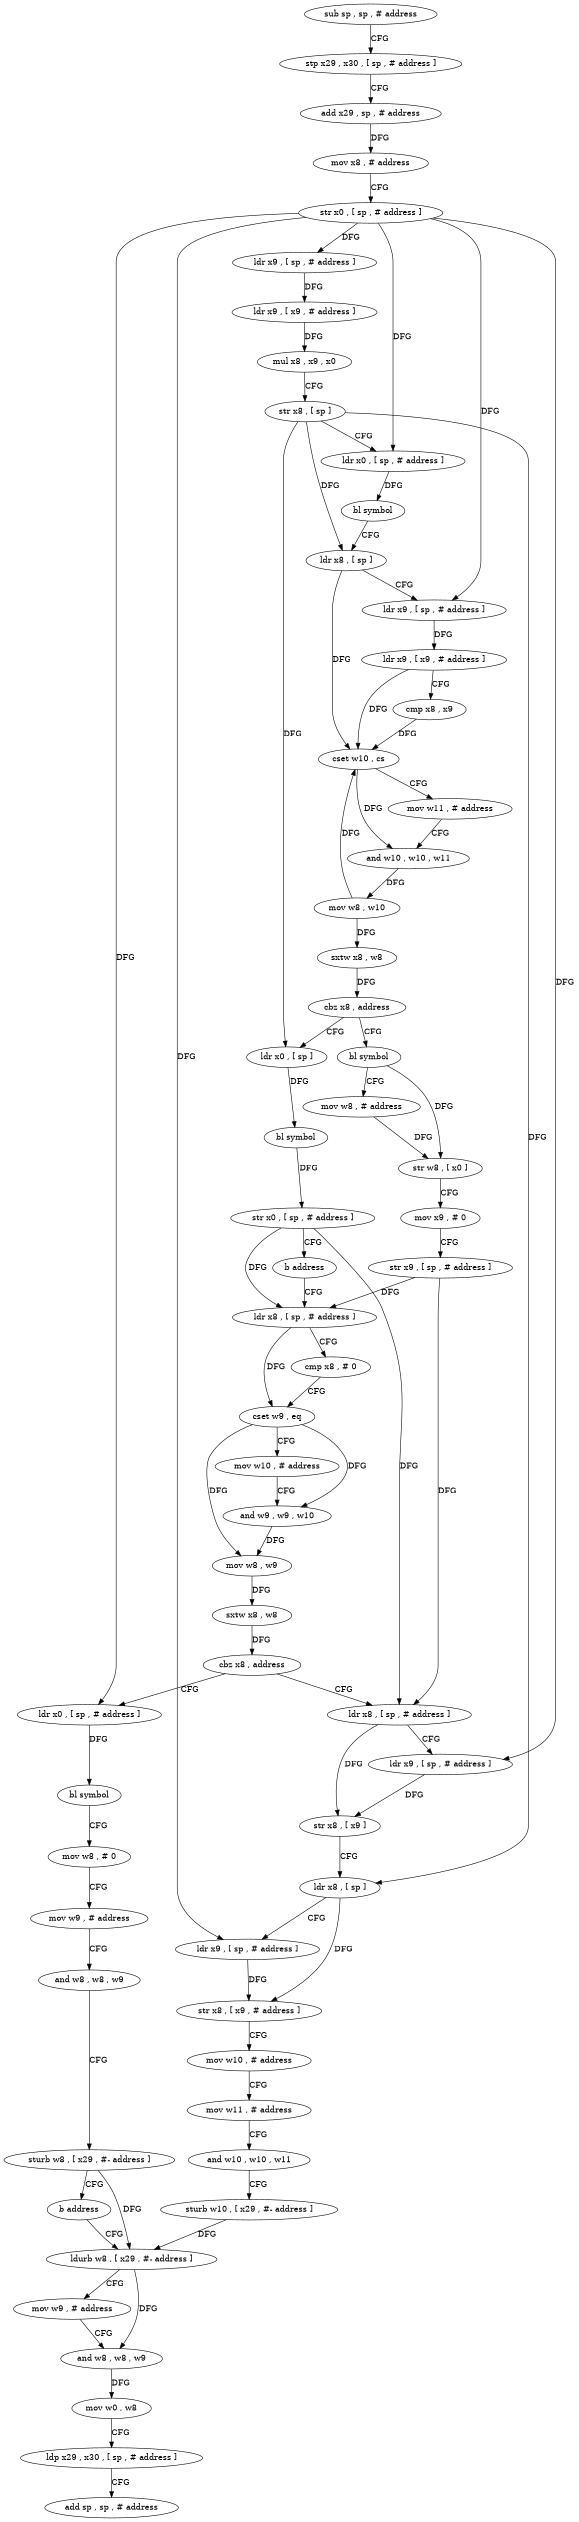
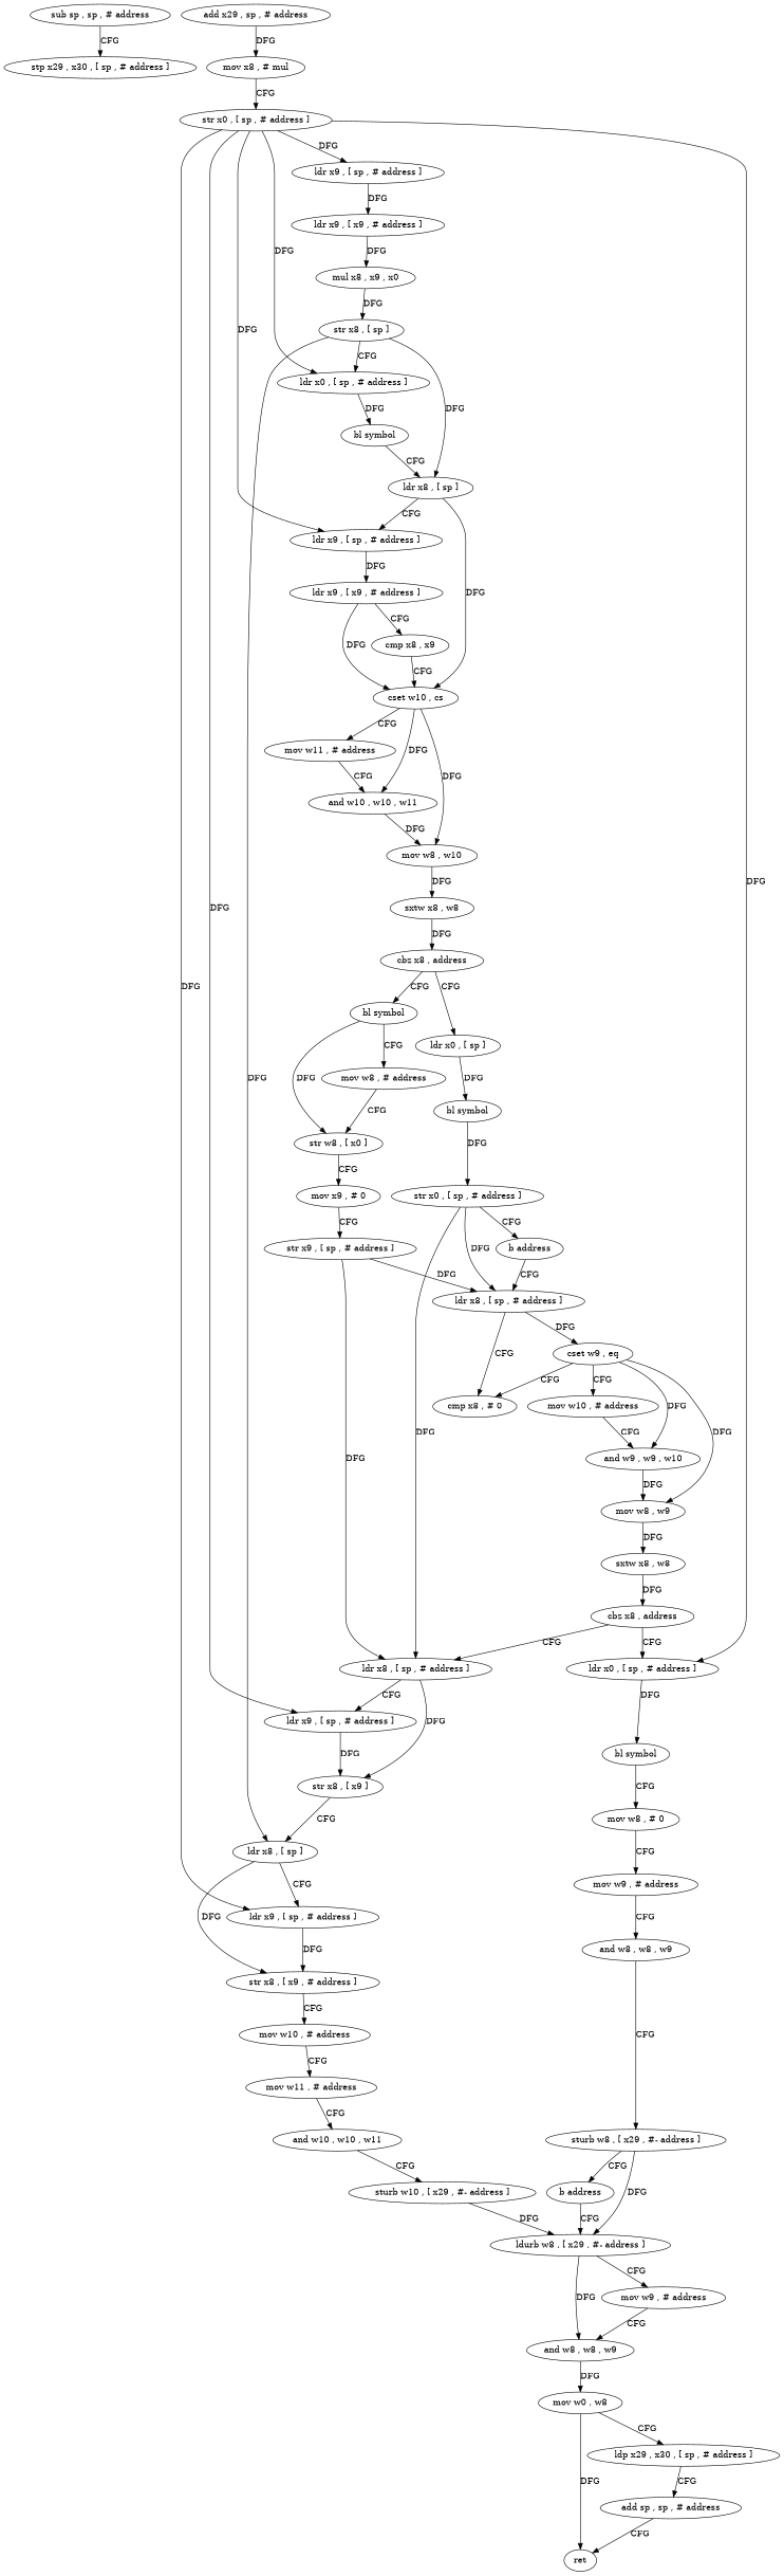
  digraph {
    n1 [label="sub sp , sp , # address"]
    n2 [label="stp x29 , x30 , [ sp , # address ]"]
    n3 [label="add x29 , sp , # address"]
-   n4 [label="mov x8 , # address"]
+   n4 [label="mov x8 , # mul"]
    n5 [label="str x0 , [ sp , # address ]"]
    n6 [label="ldr x9 , [ sp , # address ]"]
    n7 [label="ldr x0 , [ sp , # address ]"]
    n8 [label="ldr x9 , [ sp , # address ]"]
    n9 [label="ldr x9 , [ sp , # address ]"]
    n10 [label="ldr x9 , [ sp , # address ]"]
    n11 [label="ldr x0 , [ sp , # address ]"]
    n12 [label="ldr x9 , [ x9 , # address ]"]
    n13 [label="bl symbol"]
    n14 [label="ldr x9 , [ x9 , # address ]"]
    n15 [label="str x8 , [ x9 ]"]
    n16 [label="str x8 , [ x9 , # address ]"]
    n17 [label="bl symbol"]
    n18 [label="mul x8 , x9 , x0"]
    n19 [label="str x8 , [ sp ]"]
    n20 [label="ldr x8 , [ sp ]"]
    n21 [label="ldr x0 , [ sp ]"]
    n22 [label="ldr x8 , [ sp ]"]
    n23 [label="cset w10 , cs"]
    n24 [label="bl symbol"]
    n25 [label="mov w11 , # address"]
    n26 [label="and w10 , w10 , w11"]
    n27 [label="mov w8 , w10"]
    n28 [label="cmp x8 , x9"]
    n29 [label="sxtw x8 , w8"]
    n30 [label="cbz x8 , address"]
    n31 [label="bl symbol"]
    n32 [label="mov w8 , # address"]
    n33 [label="str w8 , [ x0 ]"]
    n34 [label="mov x9 , # 0"]
    n35 [label="str x0 , [ sp , # address ]"]
    n36 [label="str x9 , [ sp , # address ]"]
    n37 [label="ldr x8 , [ sp , # address ]"]
    n38 [label="ldr x8 , [ sp , # address ]"]
    n39 [label="cmp x8 , # 0"]
    n40 [label="cset w9 , eq"]
    n41 [label="mov w10 , # address"]
    n42 [label="and w9 , w9 , w10"]
    n43 [label="mov w8 , w9"]
    n44 [label="b address"]
    n45 [label="mov w10 , # address"]
    n46 [label="mov w11 , # address"]
    n47 [label="and w10 , w10 , w11"]
    n48 [label="sturb w10 , [ x29 , #- address ]"]
    n49 [label="ldurb w8 , [ x29 , #- address ]"]
    n50 [label="mov w9 , # address"]
    n51 [label="and w8 , w8 , w9"]
    n52 [label="mov w0 , w8"]
    n53 [label="mov w8 , # 0"]
    n54 [label="mov w9 , # address"]
    n55 [label="and w8 , w8 , w9"]
    n56 [label="sturb w8 , [ x29 , #- address ]"]
    n57 [label="b address"]
    n58 [label="sxtw x8 , w8"]
    n59 [label="cbz x8 , address"]
    n60 [label="ldp x29 , x30 , [ sp , # address ]"]
+   n61 [label=ret]
    n62 [label="add sp , sp , # address"]
    n1 -> n2 [label=CFG]
-   n2 -> n3 [label=CFG]
    n3 -> n4 [label=DFG]
    n4 -> n5 [label=CFG]
    n5 -> n6 [label=DFG]
    n5 -> n7 [label=DFG]
    n5 -> n8 [label=DFG]
    n5 -> n9 [label=DFG]
    n5 -> n10 [label=DFG]
    n5 -> n11 [label=DFG]
    n6 -> n12 [label=DFG]
    n7 -> n13 [label=DFG]
    n8 -> n14 [label=DFG]
    n9 -> n15 [label=DFG]
    n10 -> n16 [label=DFG]
    n11 -> n17 [label=DFG]
    n12 -> n18 [label=DFG]
    n13 -> n20 [label=CFG]
    n14 -> n23 [label=DFG]
    n14 -> n28 [label=CFG]
    n15 -> n22 [label=CFG]
    n16 -> n45 [label=CFG]
    n17 -> n53 [label=CFG]
-   n18 -> n19 [label=CFG]
+   n18 -> n19 [label=DFG]
    n19 -> n7 [label=CFG]
    n19 -> n20 [label=DFG]
-   n19 -> n21 [label=DFG]
    n19 -> n22 [label=DFG]
    n20 -> n8 [label=CFG]
    n20 -> n23 [label=DFG]
    n21 -> n24 [label=DFG]
    n22 -> n10 [label=CFG]
    n22 -> n16 [label=DFG]
    n23 -> n25 [label=CFG]
    n23 -> n26 [label=DFG]
-   n27 -> n23 [label=DFG]
+   n23 -> n27 [label=DFG]
    n24 -> n35 [label=DFG]
    n25 -> n26 [label=CFG]
    n26 -> n27 [label=DFG]
    n27 -> n29 [label=DFG]
-   n28 -> n23 [label=DFG]
+   n28 -> n23 [label=CFG]
    n29 -> n30 [label=DFG]
    n30 -> n21 [label=CFG]
    n30 -> n31 [label=CFG]
    n31 -> n32 [label=CFG]
    n31 -> n33 [label=DFG]
-   n32 -> n33 [label=DFG]
+   n32 -> n33 [label=CFG]
    n33 -> n34 [label=CFG]
    n34 -> n36 [label=CFG]
    n35 -> n37 [label=DFG]
    n35 -> n38 [label=DFG]
    n35 -> n44 [label=CFG]
    n36 -> n37 [label=DFG]
    n36 -> n38 [label=DFG]
    n37 -> n39 [label=CFG]
    n37 -> n40 [label=DFG]
    n38 -> n9 [label=CFG]
    n38 -> n15 [label=DFG]
-   n39 -> n40 [label=CFG]
+   n40 -> n39 [label=CFG]
    n40 -> n41 [label=CFG]
    n40 -> n42 [label=DFG]
    n40 -> n43 [label=DFG]
    n41 -> n42 [label=CFG]
    n42 -> n43 [label=DFG]
    n43 -> n58 [label=DFG]
    n44 -> n37 [label=CFG]
    n45 -> n46 [label=CFG]
    n46 -> n47 [label=CFG]
    n47 -> n48 [label=CFG]
    n48 -> n49 [label=DFG]
    n49 -> n50 [label=CFG]
    n49 -> n51 [label=DFG]
    n50 -> n51 [label=CFG]
    n51 -> n52 [label=DFG]
    n52 -> n60 [label=CFG]
+   n52 -> n61 [label=DFG]
    n53 -> n54 [label=CFG]
    n54 -> n55 [label=CFG]
    n55 -> n56 [label=CFG]
    n56 -> n49 [label=DFG]
    n56 -> n57 [label=CFG]
    n57 -> n49 [label=CFG]
    n58 -> n59 [label=DFG]
    n59 -> n11 [label=CFG]
    n59 -> n38 [label=CFG]
    n60 -> n62 [label=CFG]
+   n62 -> n61 [label=CFG]
  }
